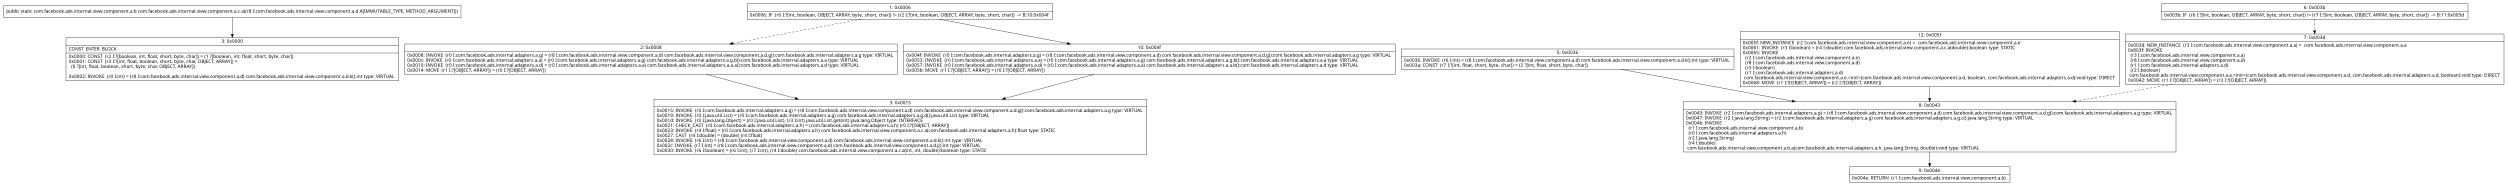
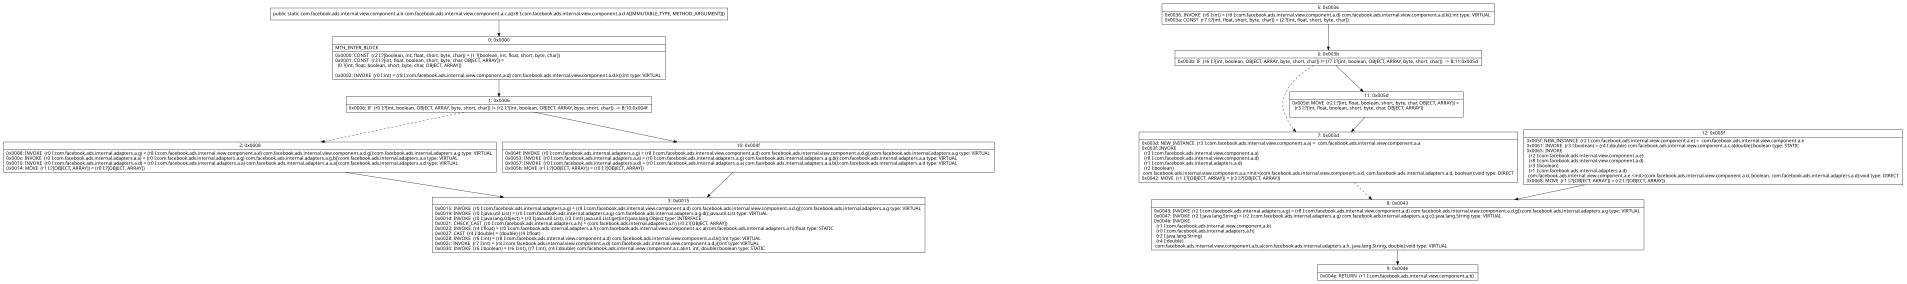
  digraph {
    fontname="Noto Sans"
    node [fontname="Noto Sans" shape=record]
    edge [fontname="Noto Sans"]
-   n1 [label="{0\:\ 0x0000|CONST_ENTER_BLOCK\l|0x0000: CONST  (r2 I:?[boolean, int, float, short, byte, char]) = (1 ?[boolean, int, float, short, byte, char]) \l0x0001: CONST  (r3 I:?[int, float, boolean, short, byte, char, OBJECT, ARRAY]) = \l  (0 ?[int, float, boolean, short, byte, char, OBJECT, ARRAY])\l \l0x0002: INVOKE  (r0 I:int) = (r8 I:com.facebook.ads.internal.view.component.a.d) com.facebook.ads.internal.view.component.a.d.k():int type: VIRTUAL \l}"]
+   n1 [label="{0\:\ 0x0000|MTH_ENTER_BLOCK\l|0x0000: CONST  (r2 I:?[boolean, int, float, short, byte, char]) = (1 ?[boolean, int, float, short, byte, char]) \l0x0001: CONST  (r3 I:?[int, float, boolean, short, byte, char, OBJECT, ARRAY]) = \l  (0 ?[int, float, boolean, short, byte, char, OBJECT, ARRAY])\l \l0x0002: INVOKE  (r0 I:int) = (r8 I:com.facebook.ads.internal.view.component.a.d) com.facebook.ads.internal.view.component.a.d.k():int type: VIRTUAL \l}"]
    n2 [label="{1\:\ 0x0006|0x0006: IF  (r0 I:?[int, boolean, OBJECT, ARRAY, byte, short, char]) != (r2 I:?[int, boolean, OBJECT, ARRAY, byte, short, char])  \-\> B:10:0x004f \l}"]
    n3 [label="{2\:\ 0x0008|0x0008: INVOKE  (r0 I:com.facebook.ads.internal.adapters.a.g) = (r8 I:com.facebook.ads.internal.view.component.a.d) com.facebook.ads.internal.view.component.a.d.g():com.facebook.ads.internal.adapters.a.g type: VIRTUAL \l0x000c: INVOKE  (r0 I:com.facebook.ads.internal.adapters.a.a) = (r0 I:com.facebook.ads.internal.adapters.a.g) com.facebook.ads.internal.adapters.a.g.b():com.facebook.ads.internal.adapters.a.a type: VIRTUAL \l0x0010: INVOKE  (r0 I:com.facebook.ads.internal.adapters.a.d) = (r0 I:com.facebook.ads.internal.adapters.a.a) com.facebook.ads.internal.adapters.a.a.a():com.facebook.ads.internal.adapters.a.d type: VIRTUAL \l0x0014: MOVE  (r1 I:?[OBJECT, ARRAY]) = (r0 I:?[OBJECT, ARRAY]) \l}"]
    n4 [label="{10\:\ 0x004f|0x004f: INVOKE  (r0 I:com.facebook.ads.internal.adapters.a.g) = (r8 I:com.facebook.ads.internal.view.component.a.d) com.facebook.ads.internal.view.component.a.d.g():com.facebook.ads.internal.adapters.a.g type: VIRTUAL \l0x0053: INVOKE  (r0 I:com.facebook.ads.internal.adapters.a.a) = (r0 I:com.facebook.ads.internal.adapters.a.g) com.facebook.ads.internal.adapters.a.g.b():com.facebook.ads.internal.adapters.a.a type: VIRTUAL \l0x0057: INVOKE  (r0 I:com.facebook.ads.internal.adapters.a.d) = (r0 I:com.facebook.ads.internal.adapters.a.a) com.facebook.ads.internal.adapters.a.a.b():com.facebook.ads.internal.adapters.a.d type: VIRTUAL \l0x005b: MOVE  (r1 I:?[OBJECT, ARRAY]) = (r0 I:?[OBJECT, ARRAY]) \l}"]
    n5 [label="{3\:\ 0x0015|0x0015: INVOKE  (r0 I:com.facebook.ads.internal.adapters.a.g) = (r8 I:com.facebook.ads.internal.view.component.a.d) com.facebook.ads.internal.view.component.a.d.g():com.facebook.ads.internal.adapters.a.g type: VIRTUAL \l0x0019: INVOKE  (r0 I:java.util.List) = (r0 I:com.facebook.ads.internal.adapters.a.g) com.facebook.ads.internal.adapters.a.g.d():java.util.List type: VIRTUAL \l0x001d: INVOKE  (r0 I:java.lang.Object) = (r0 I:java.util.List), (r3 I:int) java.util.List.get(int):java.lang.Object type: INTERFACE \l0x0021: CHECK_CAST  (r0 I:com.facebook.ads.internal.adapters.a.h) = (com.facebook.ads.internal.adapters.a.h) (r0 I:?[OBJECT, ARRAY]) \l0x0023: INVOKE  (r4 I:float) = (r0 I:com.facebook.ads.internal.adapters.a.h) com.facebook.ads.internal.view.component.a.c.a(com.facebook.ads.internal.adapters.a.h):float type: STATIC \l0x0027: CAST  (r4 I:double) = (double) (r4 I:float) \l0x0028: INVOKE  (r6 I:int) = (r8 I:com.facebook.ads.internal.view.component.a.d) com.facebook.ads.internal.view.component.a.d.k():int type: VIRTUAL \l0x002c: INVOKE  (r7 I:int) = (r8 I:com.facebook.ads.internal.view.component.a.d) com.facebook.ads.internal.view.component.a.d.j():int type: VIRTUAL \l0x0030: INVOKE  (r6 I:boolean) = (r6 I:int), (r7 I:int), (r4 I:double) com.facebook.ads.internal.view.component.a.c.a(int, int, double):boolean type: STATIC \l}"]
    n6 [label="{5\:\ 0x0036|0x0036: INVOKE  (r6 I:int) = (r8 I:com.facebook.ads.internal.view.component.a.d) com.facebook.ads.internal.view.component.a.d.k():int type: VIRTUAL \l0x003a: CONST  (r7 I:?[int, float, short, byte, char]) = (2 ?[int, float, short, byte, char]) \l}"]
    n7 [label="{6\:\ 0x003b|0x003b: IF  (r6 I:?[int, boolean, OBJECT, ARRAY, byte, short, char]) != (r7 I:?[int, boolean, OBJECT, ARRAY, byte, short, char])  \-\> B:11:0x005d \l}"]
    n8 [label="{12\:\ 0x005f|0x005f: NEW_INSTANCE  (r2 I:com.facebook.ads.internal.view.component.a.e) =  com.facebook.ads.internal.view.component.a.e \l0x0061: INVOKE  (r3 I:boolean) = (r4 I:double) com.facebook.ads.internal.view.component.a.c.a(double):boolean type: STATIC \l0x0065: INVOKE  \l  (r2 I:com.facebook.ads.internal.view.component.a.e)\l  (r8 I:com.facebook.ads.internal.view.component.a.d)\l  (r3 I:boolean)\l  (r1 I:com.facebook.ads.internal.adapters.a.d)\l com.facebook.ads.internal.view.component.a.e.\<init\>(com.facebook.ads.internal.view.component.a.d, boolean, com.facebook.ads.internal.adapters.a.d):void type: DIRECT \l0x0068: MOVE  (r1 I:?[OBJECT, ARRAY]) = (r2 I:?[OBJECT, ARRAY]) \l}"]
    n9 [label="{8\:\ 0x0043|0x0043: INVOKE  (r2 I:com.facebook.ads.internal.adapters.a.g) = (r8 I:com.facebook.ads.internal.view.component.a.d) com.facebook.ads.internal.view.component.a.d.g():com.facebook.ads.internal.adapters.a.g type: VIRTUAL \l0x0047: INVOKE  (r2 I:java.lang.String) = (r2 I:com.facebook.ads.internal.adapters.a.g) com.facebook.ads.internal.adapters.a.g.c():java.lang.String type: VIRTUAL \l0x004b: INVOKE  \l  (r1 I:com.facebook.ads.internal.view.component.a.b)\l  (r0 I:com.facebook.ads.internal.adapters.a.h)\l  (r2 I:java.lang.String)\l  (r4 I:double)\l com.facebook.ads.internal.view.component.a.b.a(com.facebook.ads.internal.adapters.a.h, java.lang.String, double):void type: VIRTUAL \l}"]
-   n10 [label="{7\:\ 0x003d|0x003d: NEW_INSTANCE  (r3 I:com.facebook.ads.internal.view.component.a.a) =  com.facebook.ads.internal.view.component.a.a \l0x803f: INVOKE  \l  (r3 I:com.facebook.ads.internal.view.component.a.a)\l  (r8 I:com.facebook.ads.internal.view.component.a.d)\l  (r1 I:com.facebook.ads.internal.adapters.a.d)\l  (r2 I:boolean)\l com.facebook.ads.internal.view.component.a.a.\<init\>(com.facebook.ads.internal.view.component.a.d, com.facebook.ads.internal.adapters.a.d, boolean):void type: DIRECT \l0x0042: MOVE  (r1 I:?[OBJECT, ARRAY]) = (r3 I:?[OBJECT, ARRAY]) \l}"]
+   n10 [label="{7\:\ 0x003d|0x003d: NEW_INSTANCE  (r3 I:com.facebook.ads.internal.view.component.a.a) =  com.facebook.ads.internal.view.component.a.a \l0x003f: INVOKE  \l  (r3 I:com.facebook.ads.internal.view.component.a.a)\l  (r8 I:com.facebook.ads.internal.view.component.a.d)\l  (r1 I:com.facebook.ads.internal.adapters.a.d)\l  (r2 I:boolean)\l com.facebook.ads.internal.view.component.a.a.\<init\>(com.facebook.ads.internal.view.component.a.d, com.facebook.ads.internal.adapters.a.d, boolean):void type: DIRECT \l0x0042: MOVE  (r1 I:?[OBJECT, ARRAY]) = (r3 I:?[OBJECT, ARRAY]) \l}"]
+   n11 [label="{11\:\ 0x005d|0x005d: MOVE  (r2 I:?[int, float, boolean, short, byte, char, OBJECT, ARRAY]) = \l  (r3 I:?[int, float, boolean, short, byte, char, OBJECT, ARRAY])\l \l}"]
    n12 [label="{9\:\ 0x004e|0x004e: RETURN  (r1 I:com.facebook.ads.internal.view.component.a.b) \l}"]
    n13 [label="{public static com.facebook.ads.internal.view.component.a.b com.facebook.ads.internal.view.component.a.c.a((r8 I:com.facebook.ads.internal.view.component.a.d A[IMMUTABLE_TYPE, METHOD_ARGUMENT])) }"]
+   n1 -> n2
    n2 -> n3 [style=dashed]
    n2 -> n4
    n3 -> n5
    n4 -> n5
-   n6 -> n9
+   n6 -> n7
    n7 -> n10 [style=dashed]
+   n7 -> n11
    n8 -> n9
    n9 -> n12
    n10 -> n9 [style=dashed]
+   n11 -> n10
    n13 -> n1
  }
